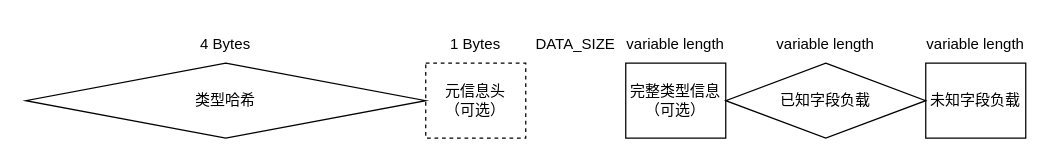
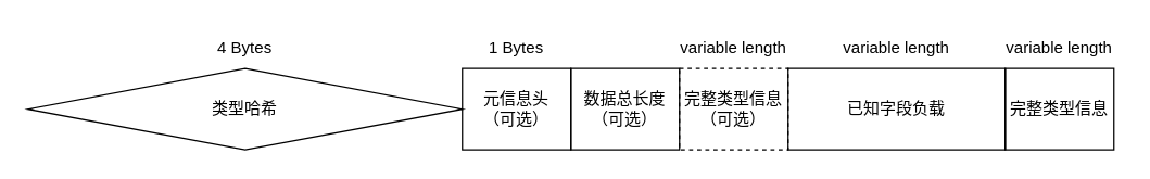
  <mxCell id="0" />
  <mxCell id="1" parent="0" />
  <mxCell id="2" value="类型哈希" style="rhombus;whiteSpace=wrap;html=1;fillColor=none;" parent="1" vertex="1"><mxGeometry x="20" y="50" width="320" height="60" as="geometry" /></mxCell>
  <mxCell id="3" value="4 Bytes" style="text;html=1;strokeColor=none;fillColor=none;align=center;verticalAlign=middle;whiteSpace=wrap;rounded=0;" parent="1" vertex="1"><mxGeometry x="150" y="20" width="60" height="30" as="geometry" /></mxCell>
  <mxCell id="4" value="1 Bytes" style="text;html=1;strokeColor=none;fillColor=none;align=center;verticalAlign=middle;whiteSpace=wrap;rounded=0;" parent="1" vertex="1"><mxGeometry x="350" y="20" width="60" height="30" as="geometry" /></mxCell>
- <mxCell id="5" value="元信息头&lt;br&gt;（可选）" style="rounded=0;whiteSpace=wrap;html=1;fillColor=none;dashed=1;" parent="1" vertex="1"><mxGeometry x="340" y="50" width="80" height="60" as="geometry" /></mxCell>
- <mxCell id="6" value="完整类型信息&lt;br&gt;（可选）" style="rounded=0;whiteSpace=wrap;html=1;fillColor=none;" parent="1" vertex="1"><mxGeometry x="500" y="50" width="80" height="60" as="geometry" /></mxCell>
- <mxCell id="8" value="DATA_SIZE" style="text;html=1;strokeColor=none;fillColor=none;align=center;verticalAlign=middle;whiteSpace=wrap;rounded=0;" parent="1" vertex="1"><mxGeometry x="430" y="20" width="60" height="30" as="geometry" /></mxCell>
- <mxCell id="9" value="已知字段负载" style="rhombus;whiteSpace=wrap;html=1;fillColor=none;" parent="1" vertex="1"><mxGeometry x="580" y="50" width="160" height="60" as="geometry" /></mxCell>
+ <mxCell id="5" value="元信息头&lt;br&gt;（可选）" style="rounded=0;whiteSpace=wrap;html=1;fillColor=none;" parent="1" vertex="1"><mxGeometry x="340" y="50" width="80" height="60" as="geometry" /></mxCell>
+ <mxCell id="6" value="完整类型信息&lt;br&gt;（可选）" style="rounded=0;whiteSpace=wrap;html=1;fillColor=none;dashed=1;" parent="1" vertex="1"><mxGeometry x="500" y="50" width="80" height="60" as="geometry" /></mxCell>
+ <mxCell id="7" value="数据总长度&lt;br&gt;（可选）" style="rounded=0;whiteSpace=wrap;html=1;fillColor=none;" parent="1" vertex="1"><mxGeometry x="420" y="50" width="80" height="60" as="geometry" /></mxCell>
+ <mxCell id="9" value="已知字段负载" style="rounded=0;whiteSpace=wrap;html=1;fillColor=none;" parent="1" vertex="1"><mxGeometry x="580" y="50" width="160" height="60" as="geometry" /></mxCell>
  <mxCell id="10" value="variable length" style="text;html=1;strokeColor=none;fillColor=none;align=center;verticalAlign=middle;whiteSpace=wrap;rounded=0;" parent="1" vertex="1"><mxGeometry x="615" y="20" width="90" height="30" as="geometry" /></mxCell>
- <mxCell id="11" value="未知字段负载" style="rounded=0;whiteSpace=wrap;html=1;fillColor=none;" parent="1" vertex="1"><mxGeometry x="740" y="50" width="80" height="60" as="geometry" /></mxCell>
+ <mxCell id="11" value="完整类型信息" style="rounded=0;whiteSpace=wrap;html=1;fillColor=none;" parent="1" vertex="1"><mxGeometry x="740" y="50" width="80" height="60" as="geometry" /></mxCell>
  <mxCell id="12" value="variable length" style="text;html=1;strokeColor=none;fillColor=none;align=center;verticalAlign=middle;whiteSpace=wrap;rounded=0;" parent="1" vertex="1"><mxGeometry x="495" y="20" width="90" height="30" as="geometry" /></mxCell>
  <mxCell id="13" value="variable length" style="text;html=1;strokeColor=none;fillColor=none;align=center;verticalAlign=middle;whiteSpace=wrap;rounded=0;" parent="1" vertex="1"><mxGeometry x="735" y="20" width="90" height="30" as="geometry" /></mxCell>
